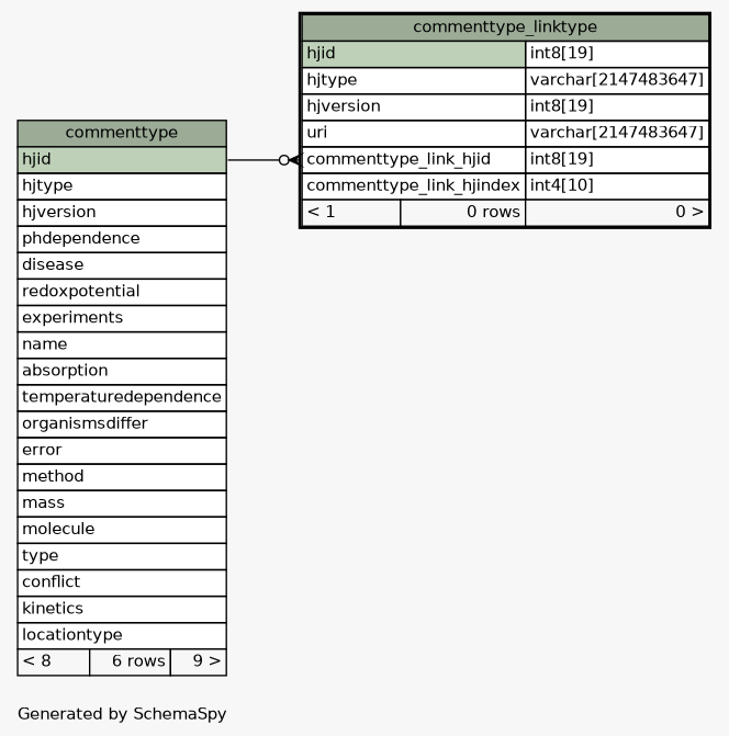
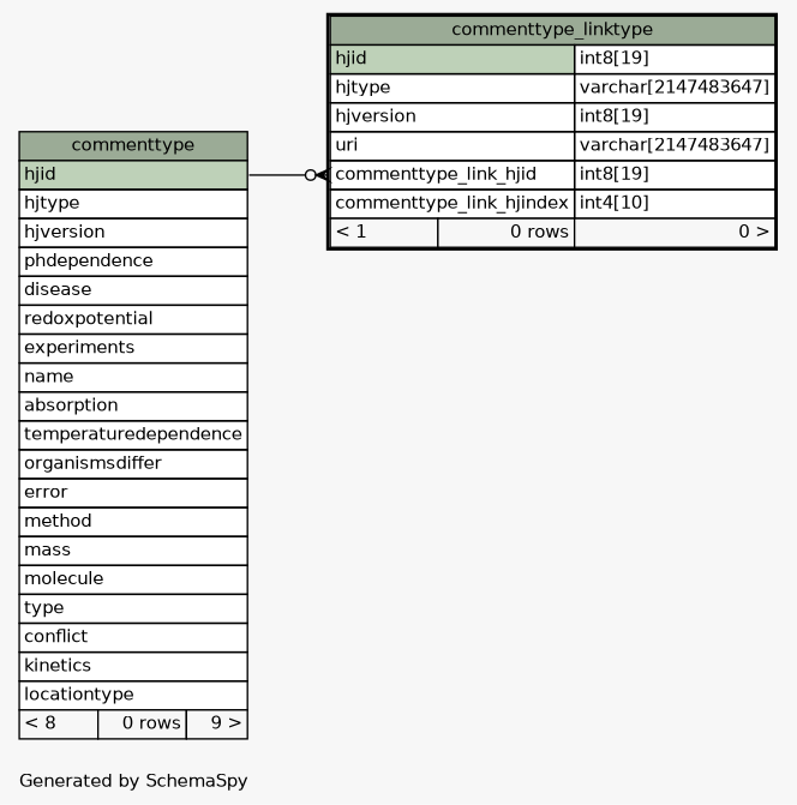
  digraph {
    bgcolor="#f7f7f7"
    fontname=Helvetica
    fontsize=11
    label="\nGenerated by SchemaSpy"
    labeljust=l
    nodesep=0.18
    rankdir=RL
    ranksep=0.46
    node [fontname=Helvetica fontsize=11 shape=plaintext]
    n1 [label=<     <TABLE BORDER="2" CELLBORDER="1" CELLSPACING="0" BGCOLOR="#ffffff">       <TR><TD COLSPAN="3" BGCOLOR="#9bab96" ALIGN="CENTER">commenttype_linktype</TD></TR>       <TR><TD PORT="hjid" COLSPAN="2" BGCOLOR="#bed1b8" ALIGN="LEFT">hjid</TD><TD PORT="hjid.type" ALIGN="LEFT">int8[19]</TD></TR>       <TR><TD PORT="hjtype" COLSPAN="2" ALIGN="LEFT">hjtype</TD><TD PORT="hjtype.type" ALIGN="LEFT">varchar[2147483647]</TD></TR>       <TR><TD PORT="hjversion" COLSPAN="2" ALIGN="LEFT">hjversion</TD><TD PORT="hjversion.type" ALIGN="LEFT">int8[19]</TD></TR>       <TR><TD PORT="uri" COLSPAN="2" ALIGN="LEFT">uri</TD><TD PORT="uri.type" ALIGN="LEFT">varchar[2147483647]</TD></TR>       <TR><TD PORT="commenttype_link_hjid" COLSPAN="2" ALIGN="LEFT">commenttype_link_hjid</TD><TD PORT="commenttype_link_hjid.type" ALIGN="LEFT">int8[19]</TD></TR>       <TR><TD PORT="commenttype_link_hjindex" COLSPAN="2" ALIGN="LEFT">commenttype_link_hjindex</TD><TD PORT="commenttype_link_hjindex.type" ALIGN="LEFT">int4[10]</TD></TR>       <TR><TD ALIGN="LEFT" BGCOLOR="#f7f7f7">&lt; 1</TD><TD ALIGN="RIGHT" BGCOLOR="#f7f7f7">0 rows</TD><TD ALIGN="RIGHT" BGCOLOR="#f7f7f7">0 &gt;</TD></TR>     </TABLE>>]
-   n2 [label=<     <TABLE BORDER="0" CELLBORDER="1" CELLSPACING="0" BGCOLOR="#ffffff">       <TR><TD COLSPAN="3" BGCOLOR="#9bab96" ALIGN="CENTER">commenttype</TD></TR>       <TR><TD PORT="hjid" COLSPAN="3" BGCOLOR="#bed1b8" ALIGN="LEFT">hjid</TD></TR>       <TR><TD PORT="hjtype" COLSPAN="3" ALIGN="LEFT">hjtype</TD></TR>       <TR><TD PORT="hjversion" COLSPAN="3" ALIGN="LEFT">hjversion</TD></TR>       <TR><TD PORT="phdependence" COLSPAN="3" ALIGN="LEFT">phdependence</TD></TR>       <TR><TD PORT="disease" COLSPAN="3" ALIGN="LEFT">disease</TD></TR>       <TR><TD PORT="redoxpotential" COLSPAN="3" ALIGN="LEFT">redoxpotential</TD></TR>       <TR><TD PORT="experiments" COLSPAN="3" ALIGN="LEFT">experiments</TD></TR>       <TR><TD PORT="name" COLSPAN="3" ALIGN="LEFT">name</TD></TR>       <TR><TD PORT="absorption" COLSPAN="3" ALIGN="LEFT">absorption</TD></TR>       <TR><TD PORT="temperaturedependence" COLSPAN="3" ALIGN="LEFT">temperaturedependence</TD></TR>       <TR><TD PORT="organismsdiffer" COLSPAN="3" ALIGN="LEFT">organismsdiffer</TD></TR>       <TR><TD PORT="error" COLSPAN="3" ALIGN="LEFT">error</TD></TR>       <TR><TD PORT="method" COLSPAN="3" ALIGN="LEFT">method</TD></TR>       <TR><TD PORT="mass" COLSPAN="3" ALIGN="LEFT">mass</TD></TR>       <TR><TD PORT="molecule" COLSPAN="3" ALIGN="LEFT">molecule</TD></TR>       <TR><TD PORT="type" COLSPAN="3" ALIGN="LEFT">type</TD></TR>       <TR><TD PORT="conflict" COLSPAN="3" ALIGN="LEFT">conflict</TD></TR>       <TR><TD PORT="kinetics" COLSPAN="3" ALIGN="LEFT">kinetics</TD></TR>       <TR><TD PORT="locationtype" COLSPAN="3" ALIGN="LEFT">locationtype</TD></TR>       <TR><TD ALIGN="LEFT" BGCOLOR="#f7f7f7">&lt; 8</TD><TD ALIGN="RIGHT" BGCOLOR="#f7f7f7">6 rows</TD><TD ALIGN="RIGHT" BGCOLOR="#f7f7f7">9 &gt;</TD></TR>     </TABLE>>]
+   n2 [label=<     <TABLE BORDER="0" CELLBORDER="1" CELLSPACING="0" BGCOLOR="#ffffff">       <TR><TD COLSPAN="3" BGCOLOR="#9bab96" ALIGN="CENTER">commenttype</TD></TR>       <TR><TD PORT="hjid" COLSPAN="3" BGCOLOR="#bed1b8" ALIGN="LEFT">hjid</TD></TR>       <TR><TD PORT="hjtype" COLSPAN="3" ALIGN="LEFT">hjtype</TD></TR>       <TR><TD PORT="hjversion" COLSPAN="3" ALIGN="LEFT">hjversion</TD></TR>       <TR><TD PORT="phdependence" COLSPAN="3" ALIGN="LEFT">phdependence</TD></TR>       <TR><TD PORT="disease" COLSPAN="3" ALIGN="LEFT">disease</TD></TR>       <TR><TD PORT="redoxpotential" COLSPAN="3" ALIGN="LEFT">redoxpotential</TD></TR>       <TR><TD PORT="experiments" COLSPAN="3" ALIGN="LEFT">experiments</TD></TR>       <TR><TD PORT="name" COLSPAN="3" ALIGN="LEFT">name</TD></TR>       <TR><TD PORT="absorption" COLSPAN="3" ALIGN="LEFT">absorption</TD></TR>       <TR><TD PORT="temperaturedependence" COLSPAN="3" ALIGN="LEFT">temperaturedependence</TD></TR>       <TR><TD PORT="organismsdiffer" COLSPAN="3" ALIGN="LEFT">organismsdiffer</TD></TR>       <TR><TD PORT="error" COLSPAN="3" ALIGN="LEFT">error</TD></TR>       <TR><TD PORT="method" COLSPAN="3" ALIGN="LEFT">method</TD></TR>       <TR><TD PORT="mass" COLSPAN="3" ALIGN="LEFT">mass</TD></TR>       <TR><TD PORT="molecule" COLSPAN="3" ALIGN="LEFT">molecule</TD></TR>       <TR><TD PORT="type" COLSPAN="3" ALIGN="LEFT">type</TD></TR>       <TR><TD PORT="conflict" COLSPAN="3" ALIGN="LEFT">conflict</TD></TR>       <TR><TD PORT="kinetics" COLSPAN="3" ALIGN="LEFT">kinetics</TD></TR>       <TR><TD PORT="locationtype" COLSPAN="3" ALIGN="LEFT">locationtype</TD></TR>       <TR><TD ALIGN="LEFT" BGCOLOR="#f7f7f7">&lt; 8</TD><TD ALIGN="RIGHT" BGCOLOR="#f7f7f7">0 rows</TD><TD ALIGN="RIGHT" BGCOLOR="#f7f7f7">9 &gt;</TD></TR>     </TABLE>>]
    n1 -> n2 [arrowhead=none arrowsize=0.8 arrowtail=crowodot dir=back headport="hjid:e" tailport="commenttype_link_hjid:w"]
  }
